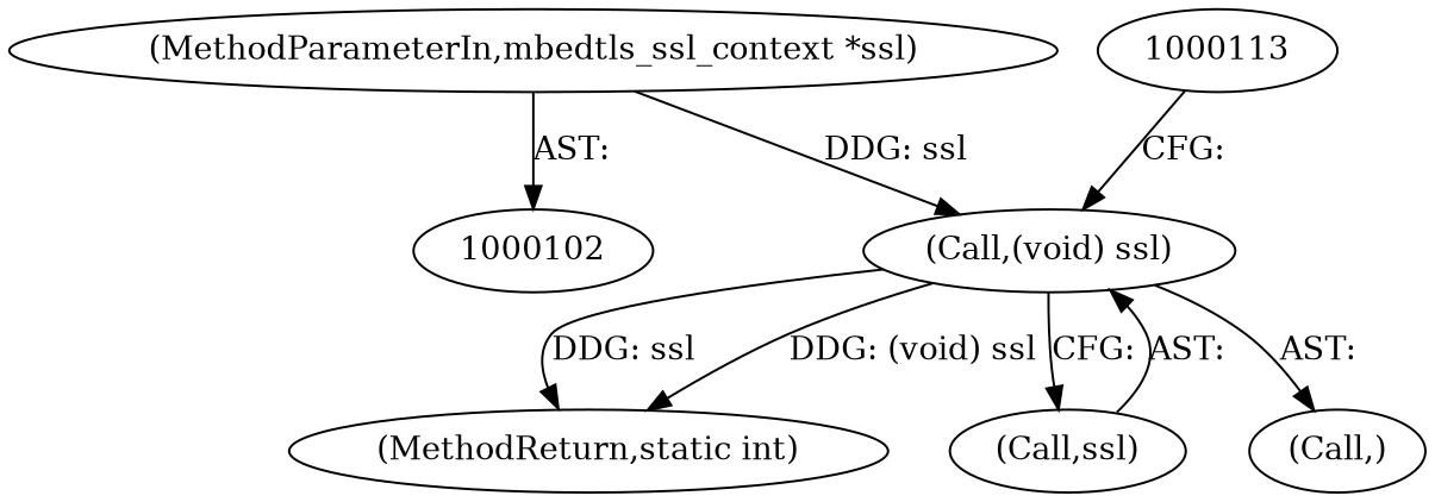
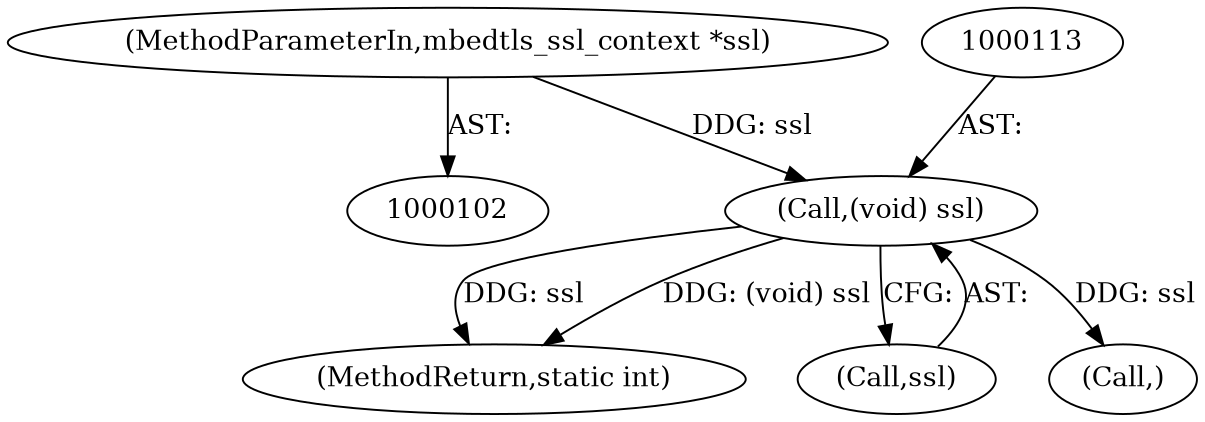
  digraph {
    n1 [label="(MethodParameterIn,mbedtls_ssl_context *ssl)"]
    n2 [label="(Call,(void) ssl)"]
    1000102
    n4 [label="(MethodReturn,static int)"]
    n5 [label="(Call,ssl)"]
    n6 [label="(Call,)"]
    1000113
    n1 -> n2 [label="DDG: ssl"]
    n1 -> 1000102 [label="AST: "]
    n2 -> n4 [label="DDG: ssl"]
    n2 -> n4 [label="DDG: (void) ssl"]
    n2 -> n5 [label="CFG: "]
-   n2 -> n6 [label="AST: "]
+   n2 -> n6 [label="DDG: ssl"]
    n5 -> n2 [label="AST: "]
-   1000113 -> n2 [label="CFG: "]
+   1000113 -> n2 [label="AST: "]
  }
